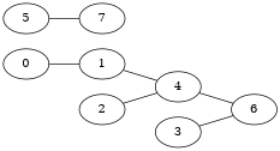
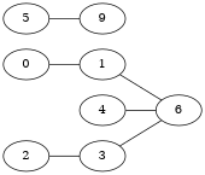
  graph {
    rankdir=LR
    node [type=corner]
    edge [frequency=1 type0=line]
    0 [x=143 y=232]
    1 [x=161 y=462]
    4 [x=380 y=467]
    2 [type=intersection x=239 y=240]
    3 [type=intersection x=341 y=239]
    6 [x=349 y=224]
-   7 [x=157 y=131]
+   7 [x=157 y=131 label=9]
    5 [x=319 y=216]
    0 -- 1 [angle0=1.49]
-   1 -- 4 [angle0=.02]
+   1 -- 6 [angle0=.02]
    4 -- 6 [angle0=1.44]
-   2 -- 4 [angle0=-.01]
+   2 -- 3 [angle0=-.01]
    3 -- 6 [angle0=-1.08]
    5 -- 7 [angle0=186.18 type0=arc]
  }
